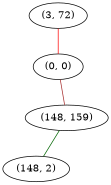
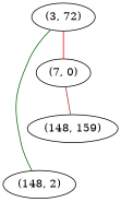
  graph {
    edge [weight=1]
    "(3, 72)"
    "(148, 2)"
-   "(0, 0)"
+   "(0, 0)" [label="(7, 0)"]
    "(148, 159)"
-   "(148, 159)" -- "(148, 2)" [color=darkgreen]
+   "(3, 72)" -- "(148, 2)" [color=darkgreen]
    "(3, 72)" -- "(0, 0)" [color=red weight=4]
    "(0, 0)" -- "(148, 159)" [color=brown]
  }
